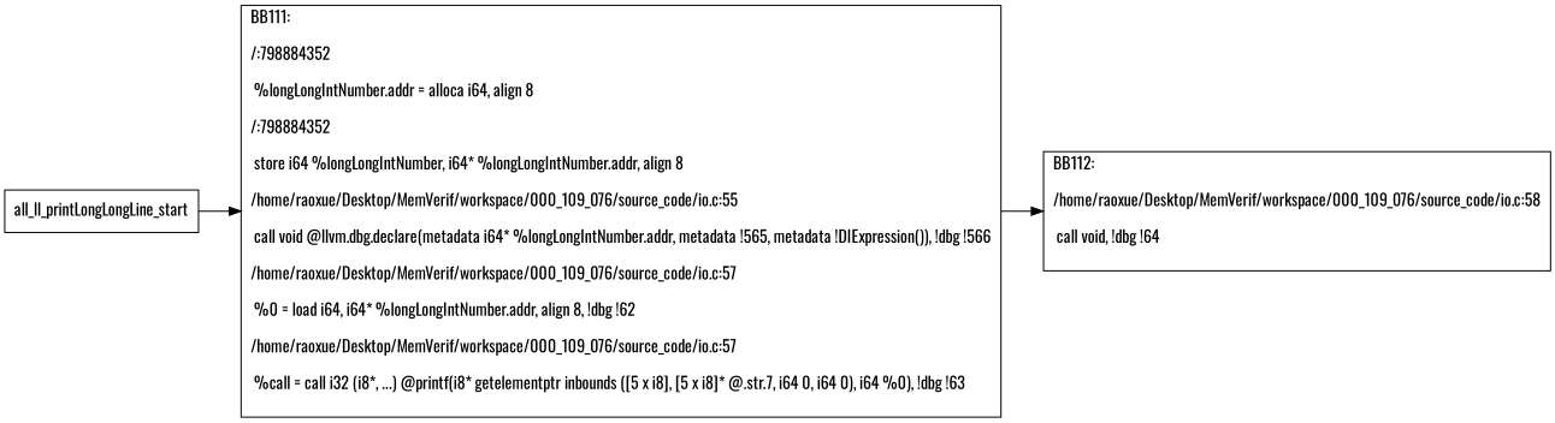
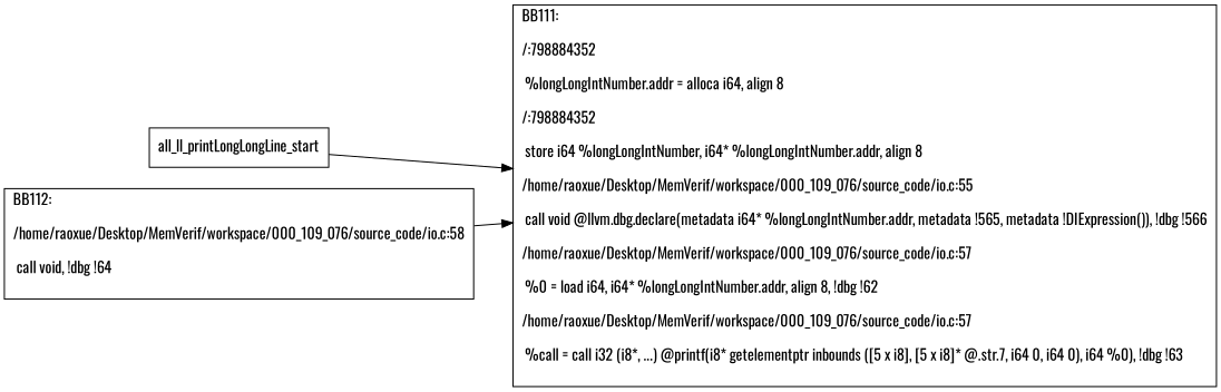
  digraph {
    fontname=Oswald
    rankdir=LR
    node [fontname=Oswald shape=record]
    edge [fontname=Oswald]
    n1 [label="{all_ll_printLongLongLine_start}"]
    n2 [label="{BB111:\l\l/:798884352\l\n  %longLongIntNumber.addr = alloca i64, align 8\l\n/:798884352\l\n  store i64 %longLongIntNumber, i64* %longLongIntNumber.addr, align 8\l\n/home/raoxue/Desktop/MemVerif/workspace/000_109_076/source_code/io.c:55\l\n  call void @llvm.dbg.declare(metadata i64* %longLongIntNumber.addr, metadata !565, metadata !DIExpression()), !dbg !566\l\n/home/raoxue/Desktop/MemVerif/workspace/000_109_076/source_code/io.c:57\l\n  %0 = load i64, i64* %longLongIntNumber.addr, align 8, !dbg !62\l\n/home/raoxue/Desktop/MemVerif/workspace/000_109_076/source_code/io.c:57\l\n  %call = call i32 (i8*, ...) @printf(i8* getelementptr inbounds ([5 x i8], [5 x i8]* @.str.7, i64 0, i64 0), i64 %0), !dbg !63\l\n}"]
    n3 [label="{BB112:\l\l/home/raoxue/Desktop/MemVerif/workspace/000_109_076/source_code/io.c:58\l\n  call void, !dbg !64\l\n}"]
    n1 -> n2
-   n2 -> n3
+   n3 -> n2
  }
